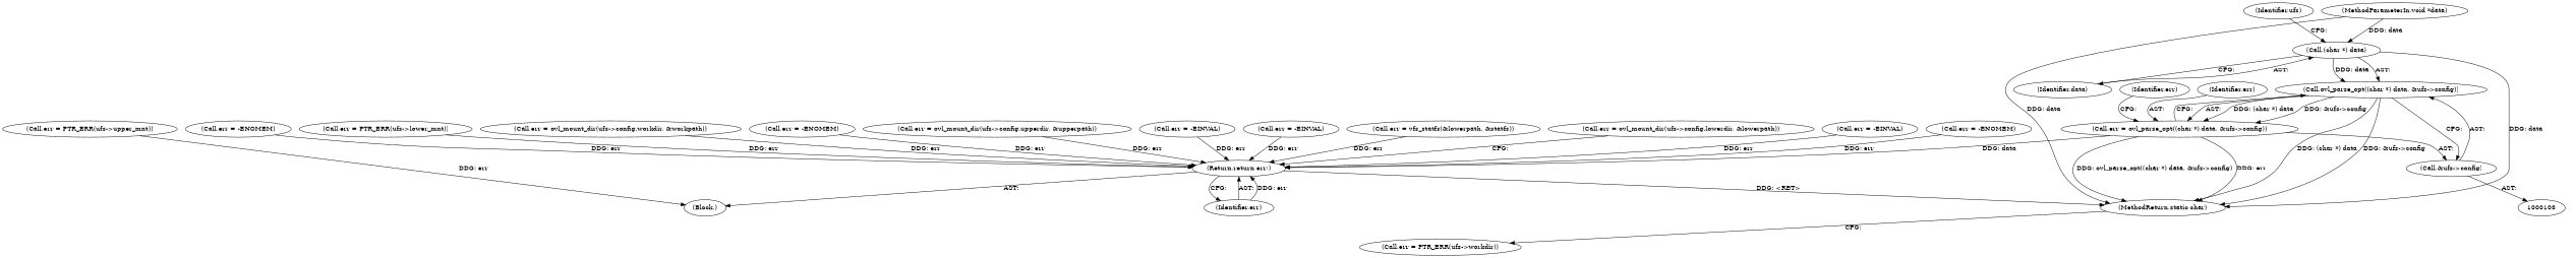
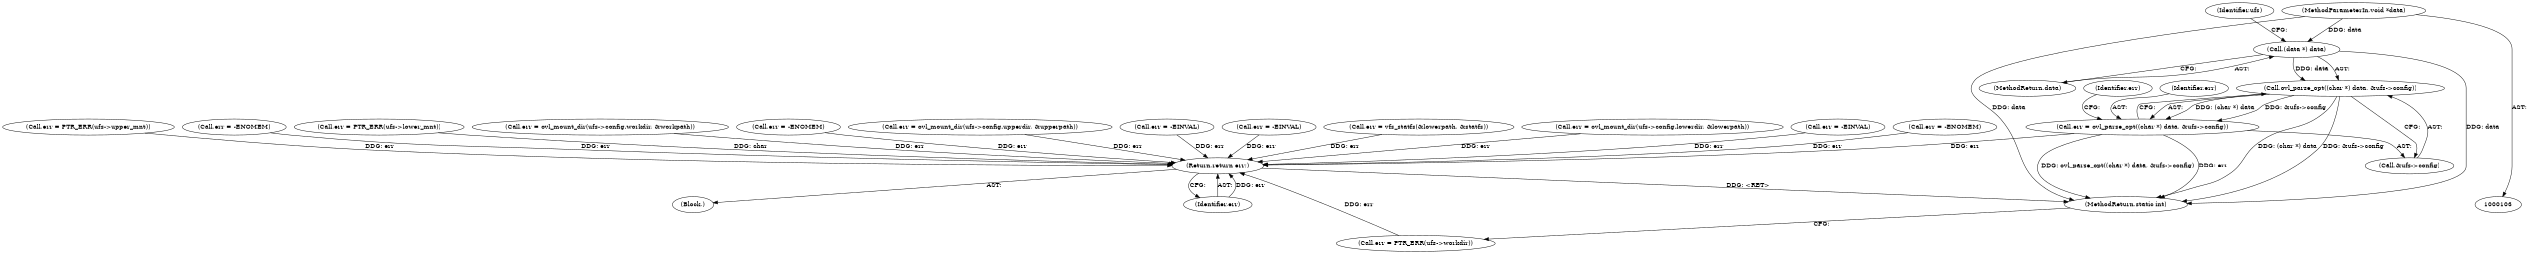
  digraph {
    n1 [label="(Call,ovl_parse_opt((char *) data, &ufs->config))"]
    n2 [label="(Call,err = ovl_parse_opt((char *) data, &ufs->config))"]
-   n3 [label="(MethodReturn,static char)"]
+   n3 [label="(MethodReturn,static int)"]
    n4 [label="(Call,&ufs->config)"]
    n5 [label="(Return,return err;)"]
    n6 [label="(Call,err = PTR_ERR(ufs->workdir))"]
-   n7 [label="(Call,(char *) data)"]
-   n8 [label="(Identifier,data)"]
+   n7 [label="(Call,(data *) data)"]
+   n8 [label="(MethodReturn,data)"]
    n9 [label="(MethodParameterIn,void *data)"]
    1000103
    n11 [label="(Block,)"]
    n12 [label="(Identifier,err)"]
    n13 [label="(Identifier,ufs)"]
    n14 [label="(Call,err = -EINVAL)"]
    n15 [label="(Call,err = vfs_statfs(&lowerpath, &statfs))"]
    n16 [label="(Call,err = ovl_mount_dir(ufs->config.lowerdir, &lowerpath))"]
    n17 [label="(Call,err = -EINVAL)"]
    n18 [label="(Call,err = -ENOMEM)"]
    n19 [label="(Call,err = -ENOMEM)"]
    n20 [label="(Identifier,err)"]
    n21 [label="(Call,err = PTR_ERR(ufs->lower_mnt))"]
    n22 [label="(Call,err = ovl_mount_dir(ufs->config.workdir, &workpath))"]
    n23 [label="(Identifier,err)"]
    n24 [label="(Call,err = -ENOMEM)"]
    n25 [label="(Call,err = ovl_mount_dir(ufs->config.upperdir, &upperpath))"]
    n26 [label="(Call,err = -EINVAL)"]
    n27 [label="(Call,err = PTR_ERR(ufs->upper_mnt))"]
    n1 -> n2 [label="AST: "]
    n1 -> n2 [label="DDG: (char *) data"]
    n1 -> n2 [label="DDG: &ufs->config"]
    n1 -> n3 [label="DDG: (char *) data"]
    n1 -> n3 [label="DDG: &ufs->config"]
    n1 -> n4 [label="CFG: "]
    n2 -> n1 [label="CFG: "]
    n2 -> n3 [label="DDG: err"]
    n2 -> n3 [label="DDG: ovl_parse_opt((char *) data, &ufs->config)"]
    n2 -> n4 [label="AST: "]
-   n2 -> n5 [label="DDG: data"]
+   n2 -> n5 [label="DDG: err"]
    n3 -> n6 [label="CFG: "]
    n4 -> n1 [label="AST: "]
    n5 -> n3 [label="DDG: <RET>"]
    n5 -> n11 [label="AST: "]
    n5 -> n12 [label="CFG: "]
+   n6 -> n5 [label="DDG: err"]
    n7 -> n1 [label="AST: "]
    n7 -> n1 [label="DDG: data"]
    n7 -> n3 [label="DDG: data"]
    n7 -> n8 [label="CFG: "]
    n8 -> n7 [label="AST: "]
    n9 -> n3 [label="DDG: data"]
    n9 -> n7 [label="DDG: data"]
-   n4 -> 1000103 [label="AST: "]
+   n9 -> 1000103 [label="AST: "]
    n12 -> n5 [label="AST: "]
    n12 -> n5 [label="DDG: err"]
    n13 -> n7 [label="CFG: "]
    n14 -> n5 [label="DDG: err"]
    n15 -> n5 [label="DDG: err"]
-   n16 -> n5 [label="CFG: "]
+   n16 -> n5 [label="DDG: err"]
    n17 -> n5 [label="DDG: err"]
    n18 -> n5 [label="DDG: err"]
    n19 -> n5 [label="DDG: err"]
    n20 -> n2 [label="CFG: "]
-   n21 -> n5 [label="DDG: err"]
+   n21 -> n5 [label="DDG: char"]
    n22 -> n5 [label="DDG: err"]
    n23 -> n2 [label="AST: "]
    n24 -> n5 [label="DDG: err"]
    n25 -> n5 [label="DDG: err"]
    n26 -> n5 [label="DDG: err"]
-   n27 -> n11 [label="DDG: err"]
+   n27 -> n5 [label="DDG: err"]
  }
